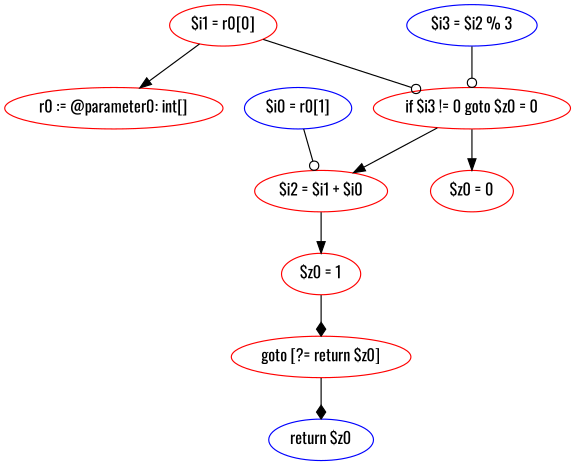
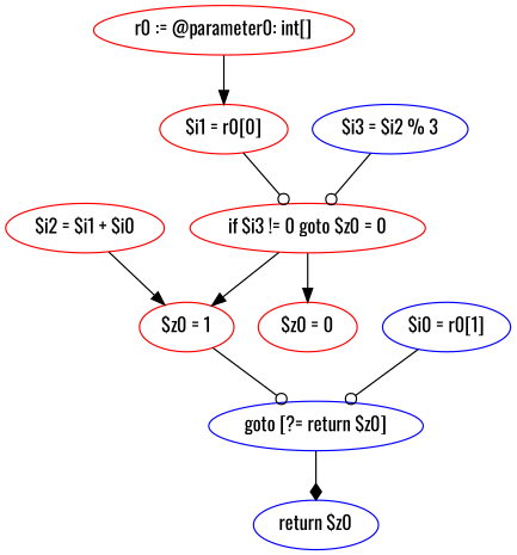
  digraph {
    fontname=Oswald
    node [color=red fontname=Oswald]
    edge [arrowhead=normal fontname=Oswald]
    "r0 := @parameter0: int[]"
    "$i1 = r0[0]"
    "if $i3 != 0 goto $z0 = 0"
    "$i0 = r0[1]" [color=blue]
    "$i2 = $i1 + $i0"
    "$z0 = 1"
    "$i3 = $i2 % 3" [color=blue]
    "$z0 = 0"
-   "goto [?= return $z0]"
+   "goto [?= return $z0]" [color=blue]
    "return $z0" [color=blue]
-   "$i1 = r0[0]" -> "r0 := @parameter0: int[]"
+   "r0 := @parameter0: int[]" -> "$i1 = r0[0]"
    "$i1 = r0[0]" -> "if $i3 != 0 goto $z0 = 0" [arrowhead=odot]
-   "if $i3 != 0 goto $z0 = 0" -> "$i2 = $i1 + $i0"
+   "if $i3 != 0 goto $z0 = 0" -> "$z0 = 1"
    "if $i3 != 0 goto $z0 = 0" -> "$z0 = 0"
-   "$i0 = r0[1]" -> "$i2 = $i1 + $i0" [arrowhead=odot]
+   "$i0 = r0[1]" -> "goto [?= return $z0]" [arrowhead=odot]
    "$i2 = $i1 + $i0" -> "$z0 = 1"
-   "$z0 = 1" -> "goto [?= return $z0]" [arrowhead=diamond]
+   "$z0 = 1" -> "goto [?= return $z0]" [arrowhead=odot]
    "$i3 = $i2 % 3" -> "if $i3 != 0 goto $z0 = 0" [arrowhead=odot]
    "goto [?= return $z0]" -> "return $z0" [arrowhead=diamond]
  }
